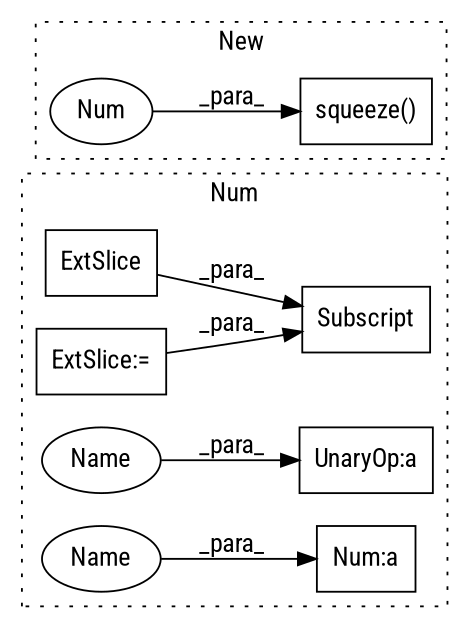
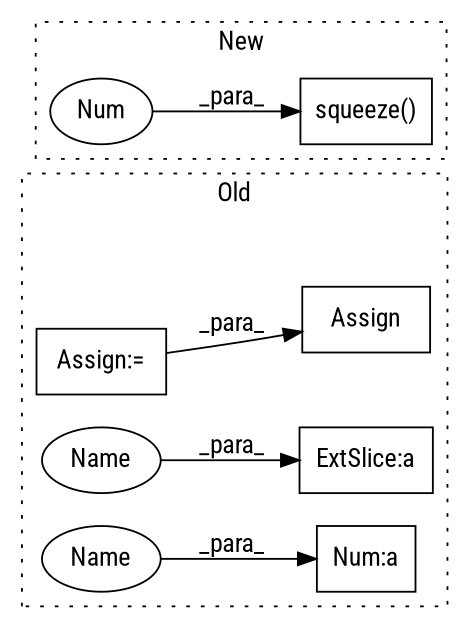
  digraph {
    fontname="Roboto Condensed"
    rankdir=LR
    node [a=87 fontname="Roboto Condensed" l=3 shape=box]
    edge [fontname="Roboto Condensed"]
-   n1 [a=63 l="25,0" label=Subscript s="1127,0"]
-   n2 [a=85 l=6 label=ExtSlice s=1127]
+   n1 [a=63 l="25,0" label=Assign s="1127,0"]
    n3 [a=82 label="Num:a" s=1105]
-   n4 [a=61 l=2 label="UnaryOp:a" s=1596]
-   n5 [a=68 label="ExtSlice:=" s=1124]
+   n4 [a=61 l=2 label="ExtSlice:a" s=1596]
+   n5 [a=68 label="Assign:=" s=1124]
    n6 [l=1 label=Name s=1597 shape=ellipse]
    n7 [l=1 label=Name s=1108 shape=ellipse]
    n8 [a=75 l="10,1" label="squeeze()" s="863,875"]
    n9 [a=76 l=2 label=Num s=873 shape=ellipse]
    subgraph cluster_1 {
-     label=Num
+     label=Old
      style=dotted
      n1
-     n2
      n3
      n4
      n5
      n6
      n7
    }
    subgraph cluster_2 {
      label=New
      style=dotted
      n8
      n9
    }
-   n2 -> n1 [label=_para_]
    n5 -> n1 [label=_para_]
    n6 -> n4 [label=_para_]
    n7 -> n3 [label=_para_]
    n9 -> n8 [label=_para_]
  }
